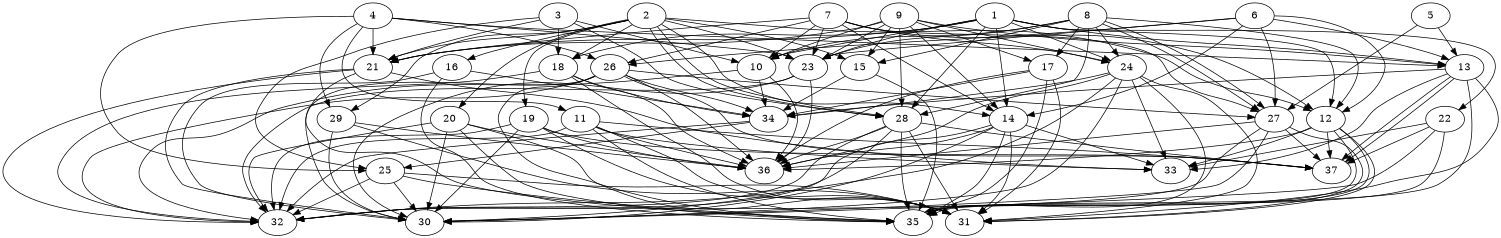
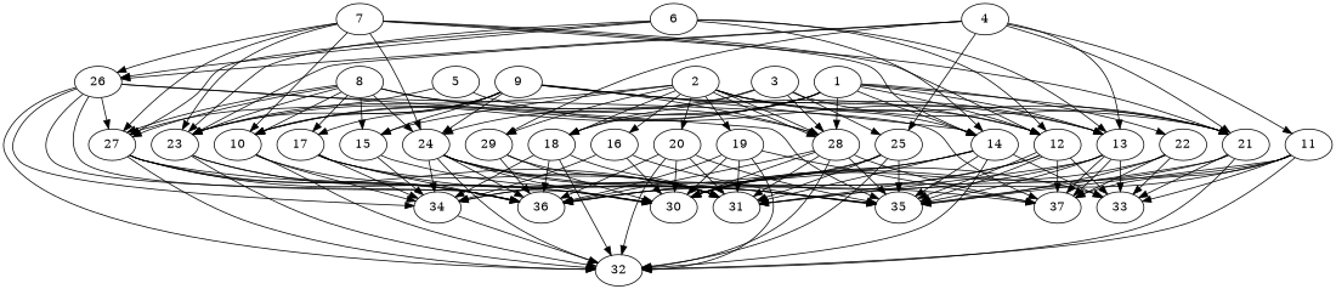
  digraph {
    node [alpha=0.10]
    1 [alpha=0.17 expect_size=19682477542553056]
    10 [expect_size=8176016788646355009536]
    12 [alpha=0.01 expect_size=1909179467135615488]
    13 [alpha=0.19 expect_size=723184431420101623808]
    14 [alpha=0.16 expect_size=26300795145618008]
    18 [expect_size=2304572181545322807296]
    21 [alpha=0.08 expect_size=18317719795738395803648]
    22 [alpha=0.11 expect_size=7153188560764839919616]
    23 [alpha=0.13 expect_size=101242059768087968]
    24 [alpha=0.08 expect_size=6820470648074327040]
    28 [alpha=0.00 expect_size=171813456735750016]
    32 [alpha=0.04 expect_size=59262371911566360576]
    34 [alpha=0.15 expect_size=4276311265674874847232]
    36 [alpha=0.18 expect_size=18388972886391114432512]
    31 [alpha=0.17 expect_size=211789694610110464]
    33 [alpha=0.09 expect_size=1758274354983373312]
    35 [alpha=0.11 expect_size=3932644045746111250432]
    37 [alpha=0.19 expect_size=5388659110166587768832]
    30 [alpha=0.02 expect_size=1341854496248490360832]
    27 [alpha=0.19 expect_size=482599448328705933312]
    2 [alpha=0.13 expect_size=16762796819383612080128]
    15 [alpha=0.12 expect_size=101616730807732192]
    16 [alpha=0.15 expect_size=13844515382777566199808]
    19 [alpha=0.00 expect_size=32664154502916436]
    20 [alpha=0.00 expect_size=9614628272132811915264]
    29 [alpha=0.12 expect_size=11888491355394320384]
    3 [alpha=0.05 expect_size=2073917981062184192]
    25 [alpha=0.12 expect_size=493329089240315723776]
    4 [alpha=0.19 expect_size=135267263985814960]
    11 [alpha=0.20 expect_size=2877825665025381]
    26 [expect_size=383474673269843427328]
    5 [alpha=0.06 expect_size=520106653970226432]
    6 [expect_size=7402238557586580307968]
    7 [expect_size=1786403919013768192]
    8 [alpha=0.00 expect_size=4576313982905472512]
    17 [alpha=0.07 expect_size=5646729800006500352000]
    9 [alpha=0.17 expect_size=95762952644989520]
    1 -> 10
    1 -> 12
    1 -> 13
    1 -> 14
    1 -> 18
    1 -> 21
    1 -> 22
    1 -> 23
    1 -> 24
    1 -> 28
    10 -> 32
    10 -> 34
    10 -> 36
    12 -> 36
    12 -> 31
    12 -> 33
    12 -> 35
    12 -> 35
    12 -> 37
    13 -> 34
    13 -> 31
    13 -> 33
    13 -> 35
    13 -> 37
    13 -> 37
    14 -> 32
    14 -> 36
    14 -> 31
    14 -> 33
    14 -> 35
    14 -> 30
    18 -> 32
    18 -> 34
    18 -> 36
    18 -> 31
    21 -> 32
    21 -> 33
    21 -> 35
    21 -> 30
    22 -> 33
    22 -> 35
    22 -> 37
    22 -> 30
    23 -> 32
    23 -> 36
    23 -> 30
    24 -> 32
    24 -> 34
    24 -> 36
    24 -> 31
    24 -> 33
    24 -> 35
    24 -> 30
    28 -> 32
    28 -> 36
    28 -> 31
    28 -> 35
    28 -> 37
    28 -> 30
    34 -> 32
    27 -> 32
    27 -> 36
    27 -> 31
    27 -> 37
    27 -> 30
    2 -> 12
    2 -> 14
    2 -> 18
    2 -> 21
    2 -> 23
    2 -> 28
    2 -> 28
    2 -> 15
    2 -> 16
    2 -> 19
    2 -> 20
    2 -> 29
    15 -> 34
    15 -> 35
    16 -> 34
    16 -> 35
    16 -> 30
    19 -> 32
    19 -> 36
    19 -> 31
    19 -> 37
    19 -> 30
    20 -> 32
    20 -> 36
    20 -> 31
    20 -> 35
    20 -> 30
    29 -> 36
    29 -> 31
    29 -> 30
    3 -> 10
    3 -> 18
    3 -> 21
    3 -> 28
    3 -> 25
    25 -> 32
-   34 -> 25
+   25 -> 34
    25 -> 31
    25 -> 35
    25 -> 30
    4 -> 13
    4 -> 21
    4 -> 23
    4 -> 29
    4 -> 25
    4 -> 11
    4 -> 26
    11 -> 32
    11 -> 36
    11 -> 31
    11 -> 33
    11 -> 35
    11 -> 37
    26 -> 32
    26 -> 34
    26 -> 36
    26 -> 35
    26 -> 37
    26 -> 30
    26 -> 27
    5 -> 13
    5 -> 27
    6 -> 12
    6 -> 13
    6 -> 14
    6 -> 23
    6 -> 27
    6 -> 26
    7 -> 10
    7 -> 12
    7 -> 14
    7 -> 21
    7 -> 23
    7 -> 24
    7 -> 27
    7 -> 26
    8 -> 10
    8 -> 12
    8 -> 23
    8 -> 24
    8 -> 28
    8 -> 27
    8 -> 27
    8 -> 15
    8 -> 17
    17 -> 34
    17 -> 36
    17 -> 31
    17 -> 35
    9 -> 10
    9 -> 13
    9 -> 14
    9 -> 21
    9 -> 23
    9 -> 24
    9 -> 28
    9 -> 15
    9 -> 17
  }
